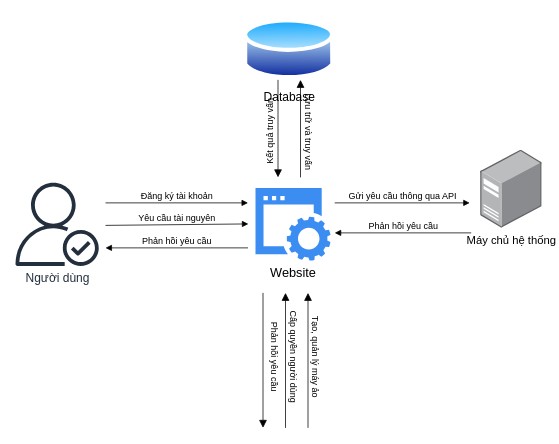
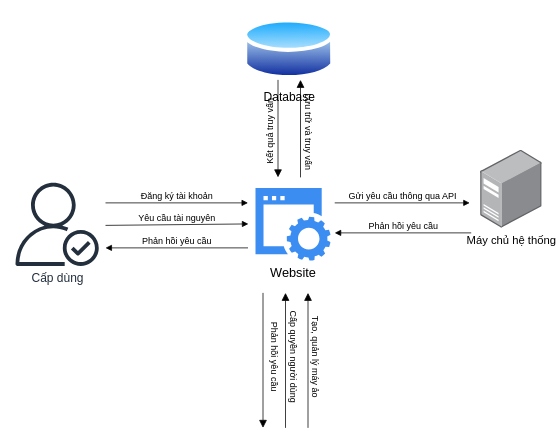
  <mxCell id="0" />
  <mxCell id="1" parent="0" />
  <mxCell id="2" value="&lt;font style=&quot;font-size: 17px;&quot;&gt;Website&lt;/font&gt;" style="sketch=0;html=1;aspect=fixed;strokeColor=none;shadow=0;fillColor=#3B8DF1;verticalAlign=top;labelPosition=center;verticalLabelPosition=bottom;shape=mxgraph.gcp2.website" vertex="1" parent="1"><mxGeometry x="340" y="250" width="100" height="97" as="geometry" /></mxCell>
- <mxCell id="3" value="&lt;font style=&quot;font-size: 16px;&quot;&gt;Người dùng&lt;/font&gt;" style="sketch=0;outlineConnect=0;fontColor=#232F3E;gradientColor=none;fillColor=#232F3D;strokeColor=none;dashed=0;verticalLabelPosition=bottom;verticalAlign=top;align=center;html=1;fontSize=12;fontStyle=0;aspect=fixed;pointerEvents=1;shape=mxgraph.aws4.authenticated_user;" vertex="1" parent="1"><mxGeometry x="20" y="243" width="111" height="111" as="geometry" /></mxCell>
+ <mxCell id="3" value="&lt;font style=&quot;font-size: 16px;&quot;&gt;Cấp dùng&lt;/font&gt;" style="sketch=0;outlineConnect=0;fontColor=#232F3E;gradientColor=none;fillColor=#232F3D;strokeColor=none;dashed=0;verticalLabelPosition=bottom;verticalAlign=top;align=center;html=1;fontSize=12;fontStyle=0;aspect=fixed;pointerEvents=1;shape=mxgraph.aws4.authenticated_user;" vertex="1" parent="1"><mxGeometry x="20" y="243" width="111" height="111" as="geometry" /></mxCell>
  <mxCell id="4" value="&lt;font style=&quot;font-size: 12px;&quot;&gt;Đăng ký tài khoản&lt;/font&gt;" style="html=1;verticalAlign=bottom;endArrow=block;curved=0;rounded=0;" edge="1" parent="1"><mxGeometry width="80" relative="1" as="geometry"><mxPoint x="140" y="270" as="sourcePoint" /><mxPoint x="330" y="270" as="targetPoint" /></mxGeometry></mxCell>
  <mxCell id="5" value="&lt;font style=&quot;font-size: 12px;&quot;&gt;Yêu cầu tài nguyên&lt;/font&gt;" style="html=1;verticalAlign=bottom;endArrow=block;curved=0;rounded=0;entryX=-0.005;entryY=0.611;entryDx=0;entryDy=0;entryPerimeter=0;" edge="1" parent="1"><mxGeometry width="80" relative="1" as="geometry"><mxPoint x="140" y="300" as="sourcePoint" /><mxPoint x="330.51" y="298.077" as="targetPoint" /></mxGeometry></mxCell>
  <mxCell id="6" value="&lt;font style=&quot;font-size: 16px;&quot;&gt;Database&lt;/font&gt;" style="image;aspect=fixed;perimeter=ellipsePerimeter;html=1;align=center;shadow=0;dashed=0;spacingTop=3;image=img/lib/active_directory/database.svg;" vertex="1" parent="1"><mxGeometry x="324" y="20" width="121.62" height="90" as="geometry" /></mxCell>
  <mxCell id="7" value="" style="html=1;verticalAlign=bottom;endArrow=block;curved=0;rounded=0;labelBackgroundColor=default;strokeColor=default;align=center;fontFamily=Helvetica;fontSize=11;fontColor=default;endSize=8;shape=connector;" edge="1" parent="1"><mxGeometry x="-0.143" y="110" width="80" relative="1" as="geometry"><mxPoint x="370" y="106" as="sourcePoint" /><mxPoint x="370" y="236" as="targetPoint" /><mxPoint as="offset" /></mxGeometry></mxCell>
  <mxCell id="8" value="&lt;font style=&quot;font-size: 12px;&quot;&gt;Kết quả truy vấn&lt;/font&gt;" style="text;html=1;align=center;verticalAlign=middle;resizable=0;points=[];autosize=1;strokeColor=none;fillColor=none;fontSize=11;fontFamily=Helvetica;fontColor=default;rotation=-90;" vertex="1" parent="1"><mxGeometry x="305" y="160" width="110" height="30" as="geometry" /></mxCell>
  <mxCell id="9" value="" style="html=1;verticalAlign=bottom;endArrow=block;curved=0;rounded=0;labelBackgroundColor=default;strokeColor=default;align=center;fontFamily=Helvetica;fontSize=11;fontColor=default;endSize=8;shape=connector;" edge="1" parent="1"><mxGeometry x="-0.143" y="110" width="80" relative="1" as="geometry"><mxPoint x="400" y="236" as="sourcePoint" /><mxPoint x="400" y="106" as="targetPoint" /><mxPoint as="offset" /></mxGeometry></mxCell>
  <mxCell id="10" value="&lt;font style=&quot;font-size: 12px;&quot;&gt;Lưu trữ và truy vấn&lt;/font&gt;" style="text;html=1;align=center;verticalAlign=middle;resizable=0;points=[];autosize=1;strokeColor=none;fillColor=none;fontSize=11;fontFamily=Helvetica;fontColor=default;rotation=90;" vertex="1" parent="1"><mxGeometry x="345" y="160" width="130" height="30" as="geometry" /></mxCell>
  <mxCell id="11" value="&lt;font style=&quot;font-size: 12px;&quot;&gt;Phản hồi yêu cầu&lt;/font&gt;" style="html=1;verticalAlign=bottom;endArrow=block;curved=0;rounded=0;" edge="1" parent="1"><mxGeometry width="80" relative="1" as="geometry"><mxPoint x="330" y="330" as="sourcePoint" /><mxPoint x="140" y="330" as="targetPoint" /></mxGeometry></mxCell>
  <mxCell id="12" value="&lt;font style=&quot;font-size: 12px;&quot;&gt;Tạo, quản lý máy ảo&lt;/font&gt;" style="text;html=1;align=center;verticalAlign=middle;resizable=0;points=[];autosize=1;strokeColor=none;fillColor=none;fontSize=11;fontFamily=Helvetica;fontColor=default;rotation=90;" vertex="1" parent="1"><mxGeometry x="355" y="460" width="130" height="30" as="geometry" /></mxCell>
  <mxCell id="13" value="" style="html=1;verticalAlign=bottom;endArrow=block;curved=0;rounded=0;labelBackgroundColor=default;strokeColor=default;align=center;fontFamily=Helvetica;fontSize=11;fontColor=default;endSize=8;shape=connector;" edge="1" parent="1"><mxGeometry x="-0.143" y="110" width="80" relative="1" as="geometry"><mxPoint x="410" y="570" as="sourcePoint" /><mxPoint x="410" y="390" as="targetPoint" /><mxPoint as="offset" /></mxGeometry></mxCell>
  <mxCell id="14" value="&lt;font style=&quot;font-size: 12px;&quot;&gt;Phản hồi yêu cầu&lt;/font&gt;" style="text;html=1;align=center;verticalAlign=middle;resizable=0;points=[];autosize=1;strokeColor=none;fillColor=none;fontSize=11;fontFamily=Helvetica;fontColor=default;rotation=90;" vertex="1" parent="1"><mxGeometry x="305" y="460" width="120" height="30" as="geometry" /></mxCell>
  <mxCell id="15" value="" style="html=1;verticalAlign=bottom;endArrow=block;curved=0;rounded=0;labelBackgroundColor=default;strokeColor=default;align=center;fontFamily=Helvetica;fontSize=11;fontColor=default;endSize=8;shape=connector;" edge="1" parent="1"><mxGeometry x="-0.143" y="110" width="80" relative="1" as="geometry"><mxPoint x="350" y="390" as="sourcePoint" /><mxPoint x="350" y="570" as="targetPoint" /><mxPoint as="offset" /></mxGeometry></mxCell>
  <mxCell id="16" value="&lt;font style=&quot;font-size: 12px;&quot;&gt;Cấp quyền&amp;nbsp;người dùng&lt;/font&gt;" style="text;html=1;align=center;verticalAlign=middle;resizable=0;points=[];autosize=1;strokeColor=none;fillColor=none;fontSize=11;fontFamily=Helvetica;fontColor=default;rotation=90;" vertex="1" parent="1"><mxGeometry x="315" y="460" width="150" height="30" as="geometry" /></mxCell>
  <mxCell id="17" value="" style="html=1;verticalAlign=bottom;endArrow=block;curved=0;rounded=0;labelBackgroundColor=default;strokeColor=default;align=center;fontFamily=Helvetica;fontSize=11;fontColor=default;endSize=8;shape=connector;" edge="1" parent="1"><mxGeometry x="-0.143" y="110" width="80" relative="1" as="geometry"><mxPoint x="380" y="570" as="sourcePoint" /><mxPoint x="380" y="390" as="targetPoint" /><mxPoint as="offset" /></mxGeometry></mxCell>
  <mxCell id="18" value="&lt;font style=&quot;font-size: 15px;&quot;&gt;Máy chủ hệ thống&lt;/font&gt;" style="image;points=[];aspect=fixed;html=1;align=center;shadow=0;dashed=0;image=img/lib/allied_telesis/computer_and_terminals/Server_Desktop.svg;fontFamily=Helvetica;fontSize=11;fontColor=default;" vertex="1" parent="1"><mxGeometry x="640" y="199.5" width="82.04" height="104" as="geometry" /></mxCell>
  <mxCell id="19" value="&lt;font style=&quot;font-size: 12px;&quot;&gt;Gửi yêu cầu thông qua API&lt;/font&gt;" style="html=1;verticalAlign=bottom;endArrow=block;curved=0;rounded=0;" edge="1" parent="1"><mxGeometry width="80" relative="1" as="geometry"><mxPoint x="445.62" y="270" as="sourcePoint" /><mxPoint x="625.62" y="270" as="targetPoint" /></mxGeometry></mxCell>
  <mxCell id="20" value="&lt;font style=&quot;font-size: 12px;&quot;&gt;Phản hồi yêu cầu&lt;/font&gt;" style="html=1;verticalAlign=bottom;endArrow=block;curved=0;rounded=0;" edge="1" parent="1"><mxGeometry x="-0.003" width="80" relative="1" as="geometry"><mxPoint x="627.62" y="310" as="sourcePoint" /><mxPoint x="445.62" y="310" as="targetPoint" /><mxPoint as="offset" /></mxGeometry></mxCell>
